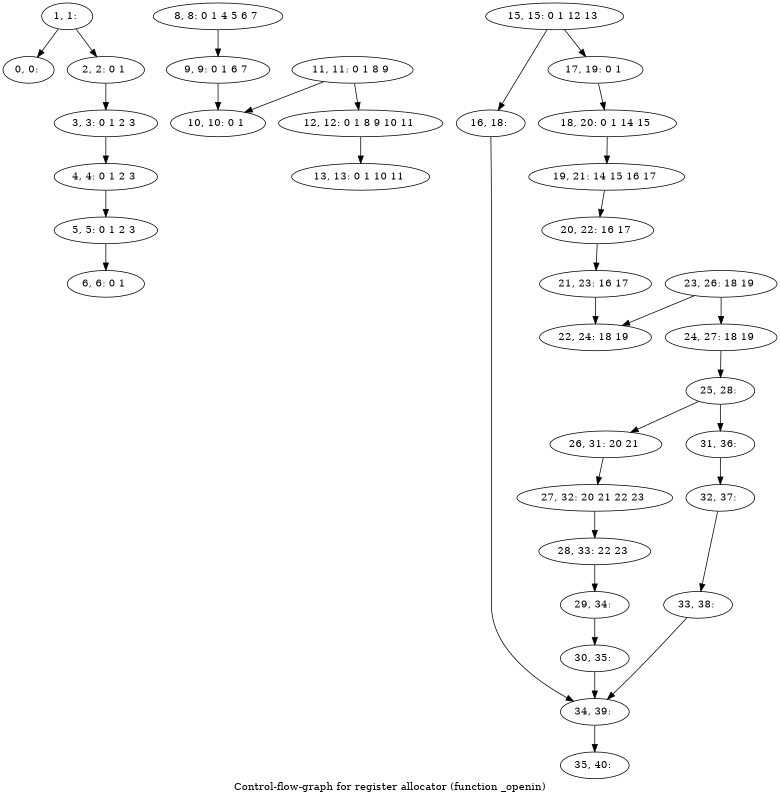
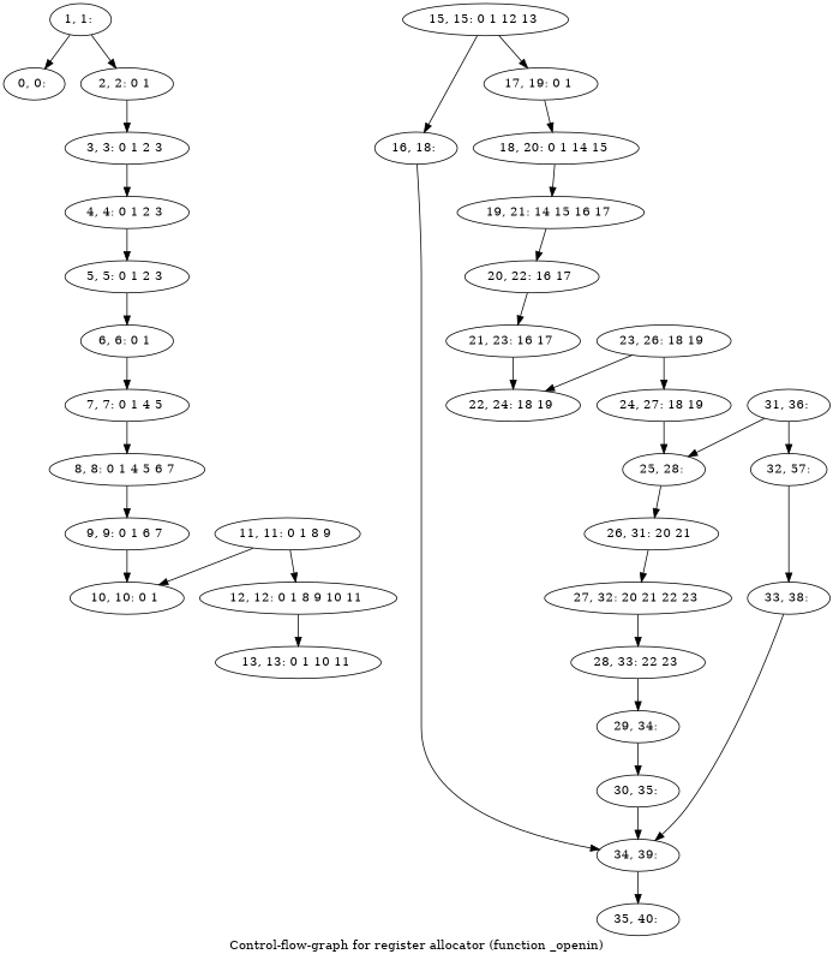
  digraph {
    label="Control-flow-graph for register allocator (function _openin)"
    n1 [label="0, 0: "]
    n2 [label="1, 1: "]
    n3 [label="2, 2: 0 1 "]
    n4 [label="3, 3: 0 1 2 3 "]
    n5 [label="4, 4: 0 1 2 3 "]
    n6 [label="5, 5: 0 1 2 3 "]
    n7 [label="6, 6: 0 1 "]
+   n8 [label="7, 7: 0 1 4 5 "]
    n9 [label="8, 8: 0 1 4 5 6 7 "]
    n10 [label="9, 9: 0 1 6 7 "]
    n11 [label="10, 10: 0 1 "]
    n12 [label="11, 11: 0 1 8 9 "]
    n13 [label="12, 12: 0 1 8 9 10 11 "]
    n14 [label="13, 13: 0 1 10 11 "]
    n15 [label="15, 15: 0 1 12 13 "]
    n16 [label="16, 18: "]
    n17 [label="17, 19: 0 1 "]
    n18 [label="34, 39: "]
    n19 [label="18, 20: 0 1 14 15 "]
    n20 [label="35, 40: "]
    n21 [label="19, 21: 14 15 16 17 "]
    n22 [label="20, 22: 16 17 "]
    n23 [label="21, 23: 16 17 "]
    n24 [label="22, 24: 18 19 "]
    n25 [label="23, 26: 18 19 "]
    n26 [label="24, 27: 18 19 "]
    n27 [label="25, 28: "]
    n28 [label="26, 31: 20 21 "]
    n29 [label="31, 36: "]
    n30 [label="27, 32: 20 21 22 23 "]
-   n31 [label="32, 37: "]
+   n31 [label="32, 57:"]
    n32 [label="28, 33: 22 23 "]
    n33 [label="29, 34: "]
    n34 [label="30, 35: "]
    n35 [label="33, 38: "]
    n2 -> n1
    n2 -> n3
    n3 -> n4
    n4 -> n5
    n5 -> n6
    n6 -> n7
+   n7 -> n8
+   n8 -> n9
    n9 -> n10
    n10 -> n11
    n12 -> n11
    n12 -> n13
    n13 -> n14
    n15 -> n16
    n15 -> n17
    n16 -> n18
    n17 -> n19
    n18 -> n20
    n19 -> n21
    n21 -> n22
    n22 -> n23
    n23 -> n24
    n25 -> n24
    n25 -> n26
    n26 -> n27
    n27 -> n28
-   n27 -> n29
+   n29 -> n27
    n28 -> n30
    n29 -> n31
    n30 -> n32
    n31 -> n35
    n32 -> n33
    n33 -> n34
    n34 -> n18
    n35 -> n18
  }
